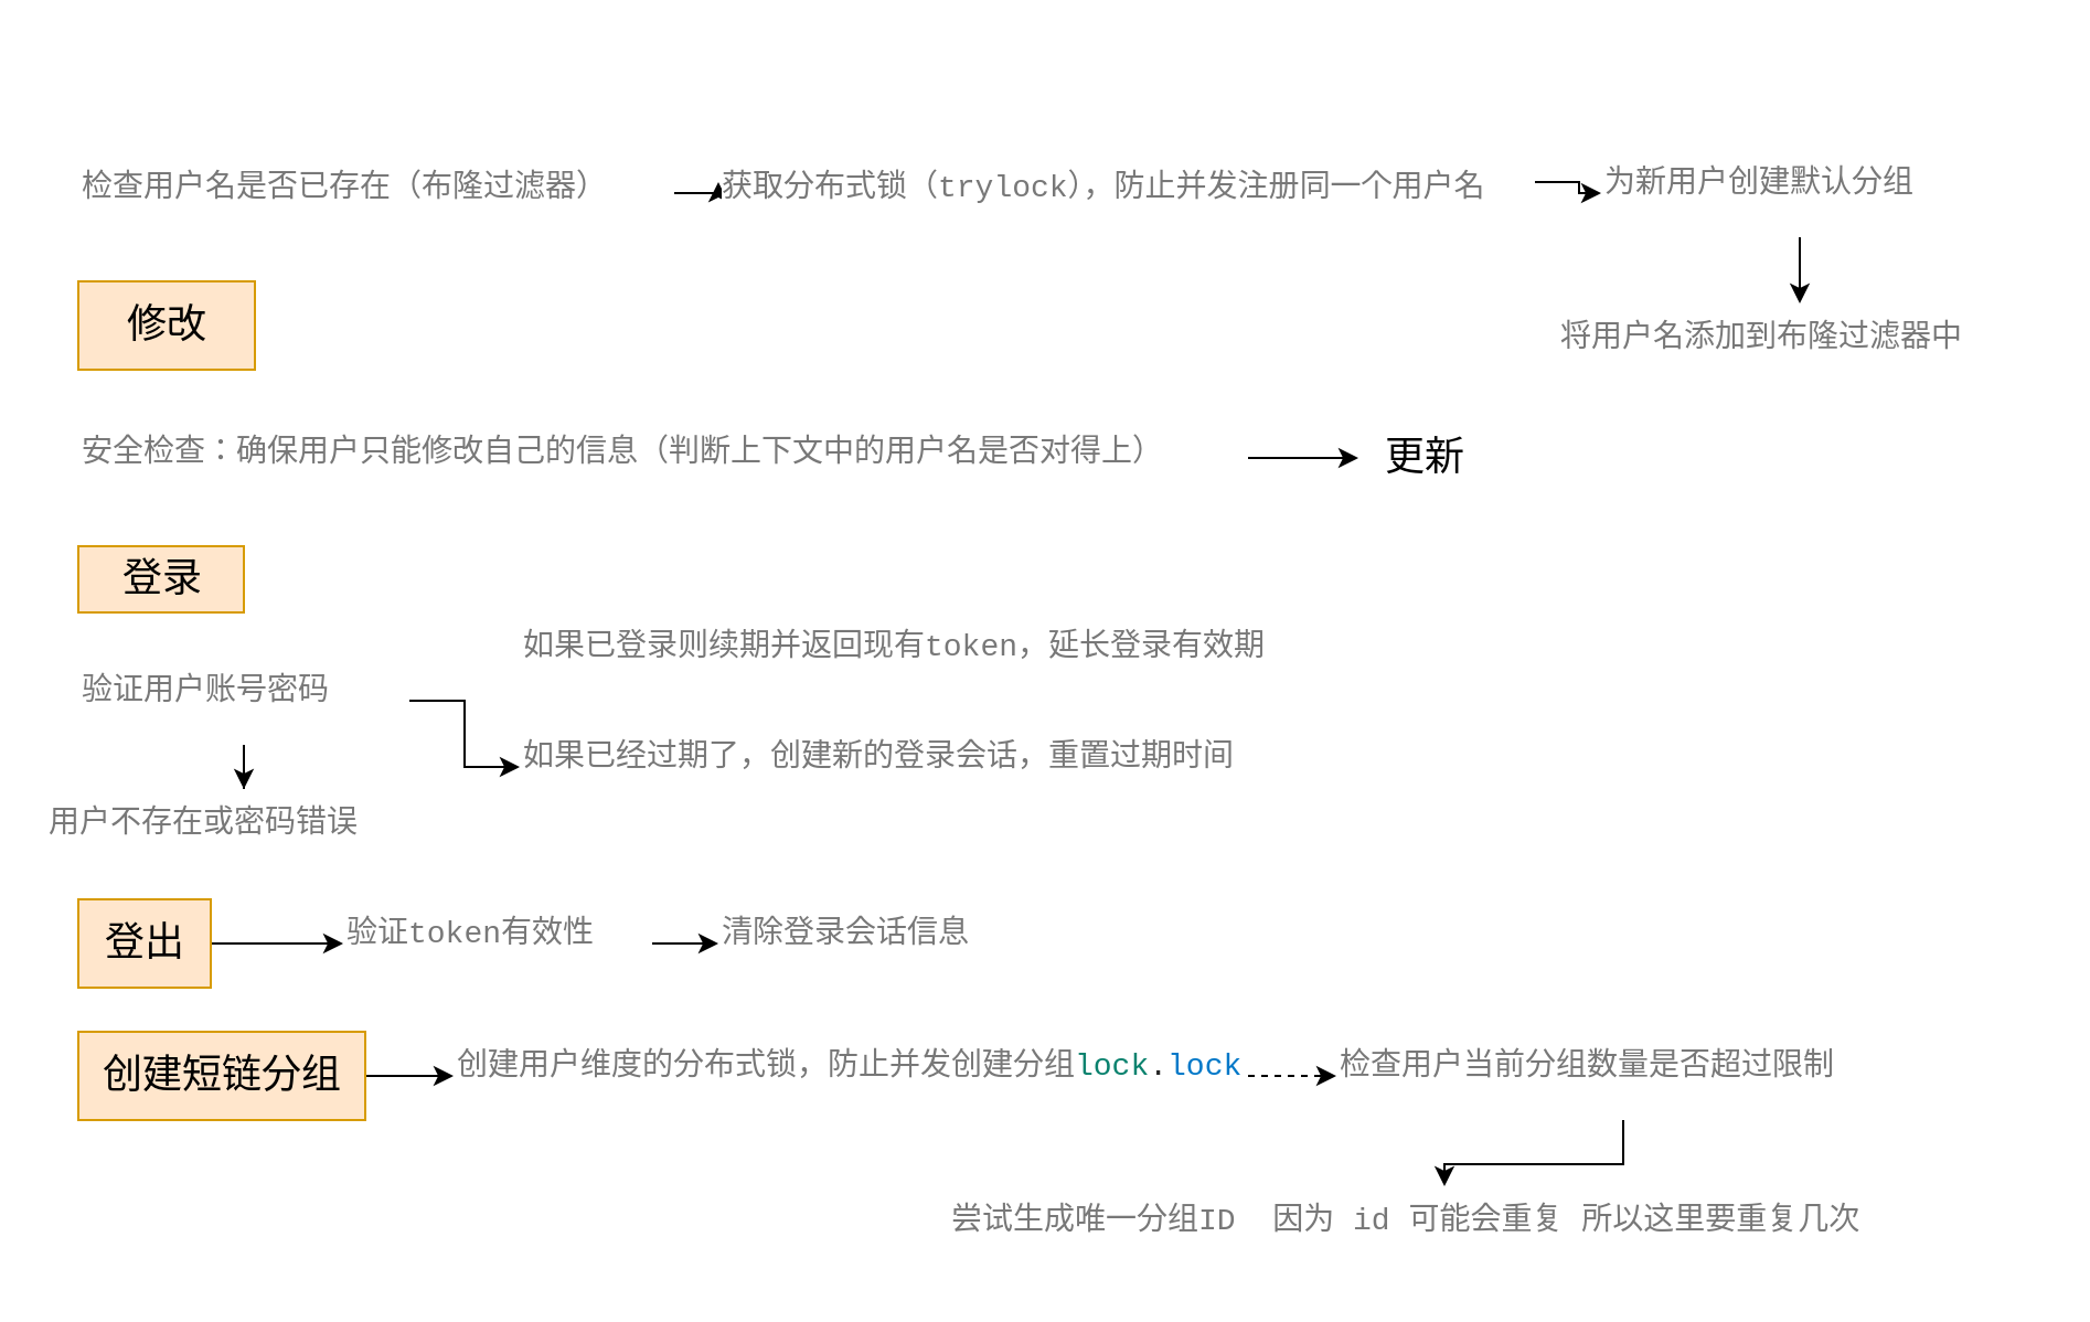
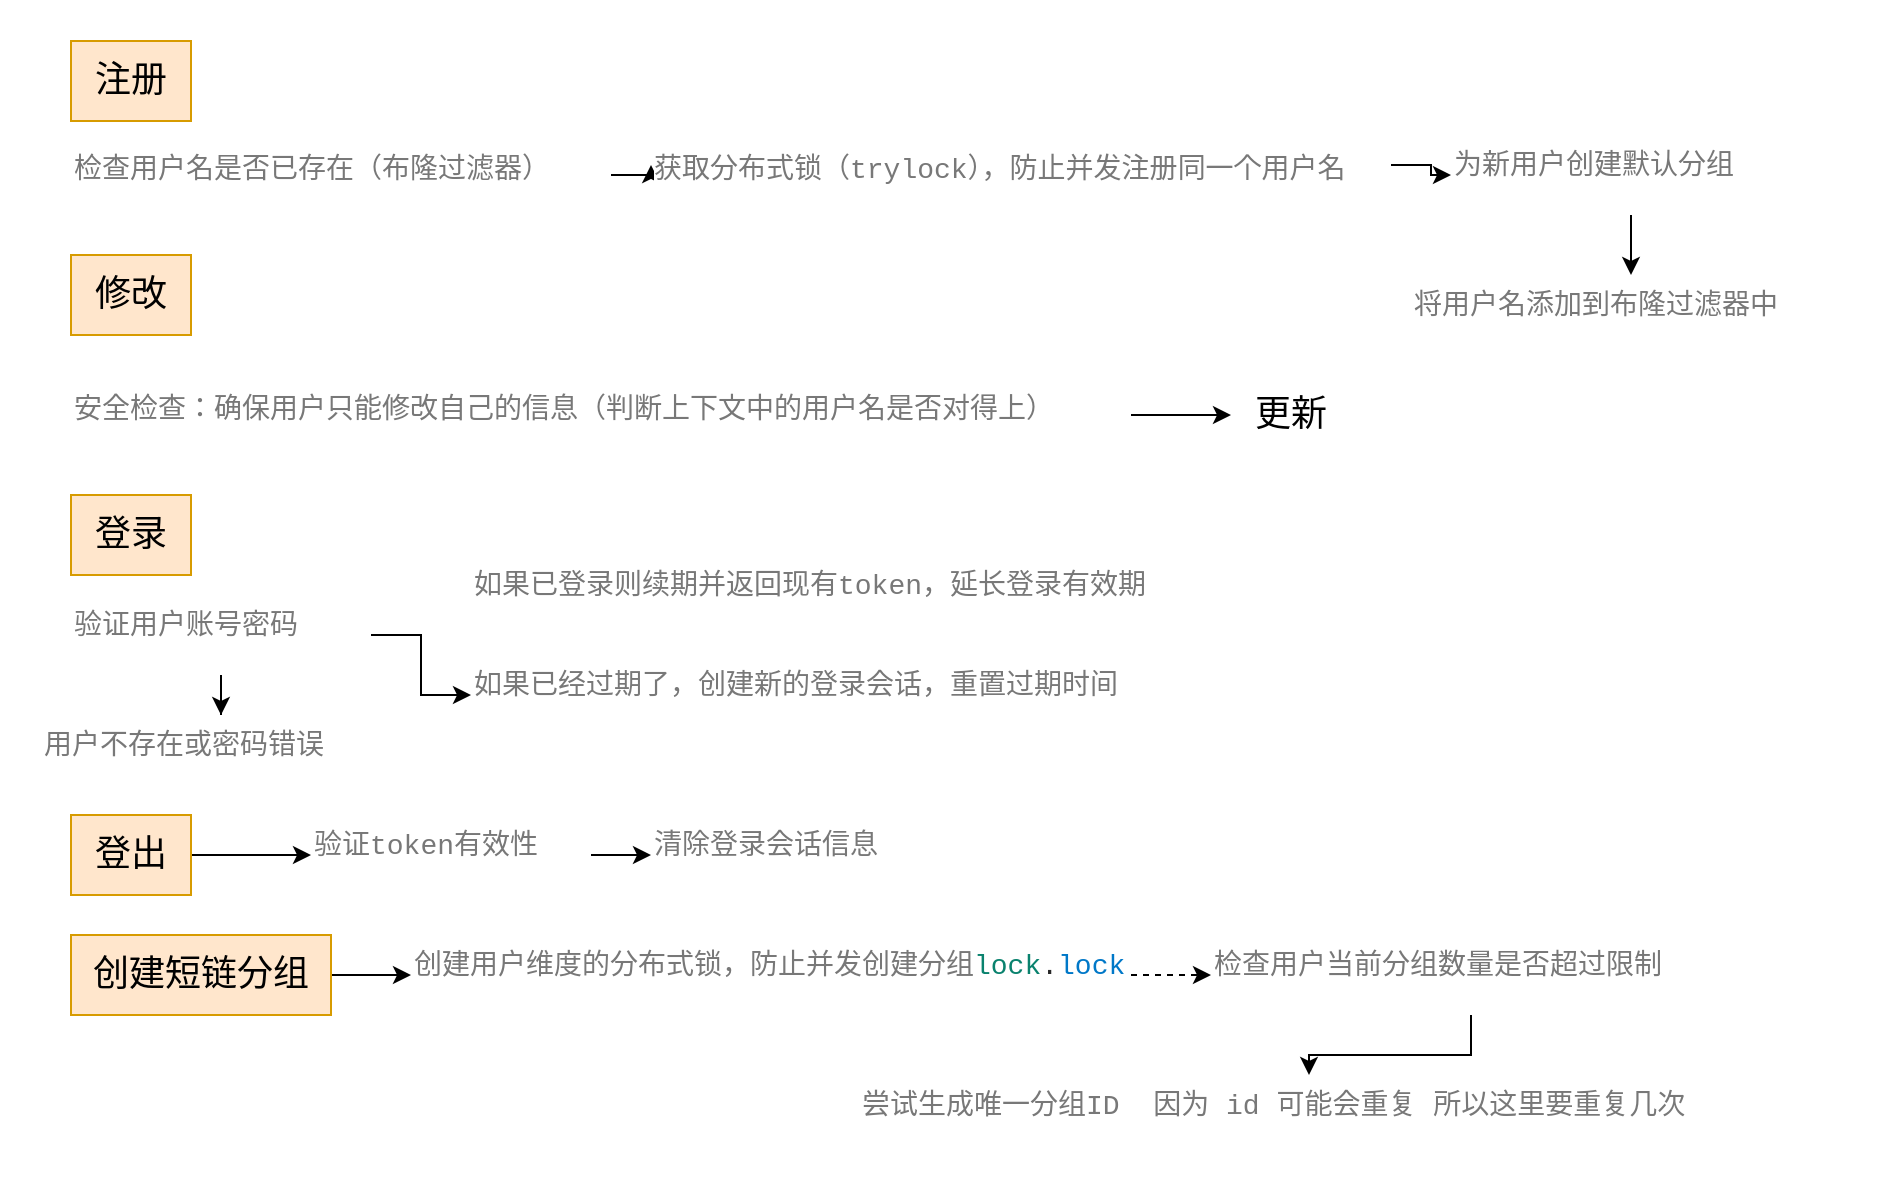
  <mxCell id="0" />
  <mxCell id="1" parent="0" />
+ <mxCell id="2" value="注册" style="text;html=1;align=center;verticalAlign=middle;resizable=0;points=[];autosize=1;strokeColor=#d79b00;fillColor=#ffe6cc;fontSize=18;" vertex="1" parent="1"><mxGeometry x="35" y="20" width="60" height="40" as="geometry" /></mxCell>
  <mxCell id="3" style="edgeStyle=orthogonalEdgeStyle;rounded=0;orthogonalLoop=1;jettySize=auto;html=1;fontSize=18;" edge="1" parent="1" source="4" target="6"><mxGeometry relative="1" as="geometry" /></mxCell>
  <mxCell id="4" value="&lt;div style=&quot;background-color: rgb(255, 255, 255); line-height: 19px;&quot;&gt;&lt;div style=&quot;&quot;&gt;&lt;span style=&quot;color: rgb(120, 120, 120); font-family: Consolas, &amp;quot;Courier New&amp;quot;, monospace; font-size: 14px; font-weight: normal; white-space: pre;&quot;&gt;检查用户名是否已存在（&lt;/span&gt;&lt;font face=&quot;Consolas, Courier New, monospace&quot; color=&quot;#787878&quot;&gt;&lt;span style=&quot;font-size: 14px; white-space: pre;&quot;&gt;布隆过滤器&lt;/span&gt;&lt;/font&gt;&lt;span style=&quot;color: rgb(120, 120, 120); font-family: Consolas, &amp;quot;Courier New&amp;quot;, monospace; font-size: 14px; font-weight: normal; white-space: pre;&quot;&gt;）&lt;/span&gt;&lt;/div&gt;&lt;/div&gt;" style="text;whiteSpace=wrap;html=1;fontSize=18;" vertex="1" parent="1"><mxGeometry x="35" y="67" width="270" height="40" as="geometry" /></mxCell>
  <mxCell id="5" style="edgeStyle=orthogonalEdgeStyle;rounded=0;orthogonalLoop=1;jettySize=auto;html=1;fontSize=18;" edge="1" parent="1" source="6" target="8"><mxGeometry relative="1" as="geometry" /></mxCell>
  <mxCell id="6" value="&lt;div style=&quot;background-color: rgb(255, 255, 255); line-height: 19px;&quot;&gt;&lt;div style=&quot;&quot;&gt;&lt;span style=&quot;color: rgb(120, 120, 120); font-family: Consolas, &amp;quot;Courier New&amp;quot;, monospace; font-size: 14px; font-weight: normal; white-space: pre;&quot;&gt;获取分布式锁（trylock），防止并发注册&lt;/span&gt;&lt;font face=&quot;Consolas, Courier New, monospace&quot; color=&quot;#787878&quot;&gt;&lt;span style=&quot;font-size: 14px; white-space: pre;&quot;&gt;同一个用户名&lt;/span&gt;&lt;/font&gt;&lt;/div&gt;&lt;/div&gt;" style="text;whiteSpace=wrap;html=1;fontSize=18;" vertex="1" parent="1"><mxGeometry x="325" y="67" width="370" height="30" as="geometry" /></mxCell>
  <mxCell id="7" style="edgeStyle=orthogonalEdgeStyle;rounded=0;orthogonalLoop=1;jettySize=auto;html=1;fontSize=18;" edge="1" parent="1" source="8" target="9"><mxGeometry relative="1" as="geometry" /></mxCell>
  <mxCell id="8" value="&lt;div style=&quot;color: #141414;background-color: #ffffff;font-family: Consolas, 'Courier New', monospace;font-weight: normal;font-size: 14px;line-height: 19px;white-space: pre;&quot;&gt;&lt;div&gt;&lt;span style=&quot;color: #787878;&quot;&gt;为新用户创建默认分组&lt;/span&gt;&lt;/div&gt;&lt;/div&gt;" style="text;whiteSpace=wrap;html=1;fontSize=18;" vertex="1" parent="1"><mxGeometry x="725" y="67" width="180" height="40" as="geometry" /></mxCell>
  <mxCell id="9" value="&lt;div style=&quot;color: #141414;background-color: #ffffff;font-family: Consolas, 'Courier New', monospace;font-weight: normal;font-size: 14px;line-height: 19px;white-space: pre;&quot;&gt;&lt;div&gt;&lt;span style=&quot;color: #787878;&quot;&gt;将用户名添加到布隆过滤器中&lt;/span&gt;&lt;/div&gt;&lt;/div&gt;" style="text;whiteSpace=wrap;html=1;fontSize=18;" vertex="1" parent="1"><mxGeometry x="705" y="137" width="220" height="40" as="geometry" /></mxCell>
- <mxCell id="10" value="修改" style="text;html=1;align=center;verticalAlign=middle;resizable=0;points=[];autosize=1;strokeColor=#d79b00;fillColor=#ffe6cc;fontSize=18;" vertex="1" parent="1"><mxGeometry x="35" y="127" width="80" height="40" as="geometry" /></mxCell>
+ <mxCell id="10" value="修改" style="text;html=1;align=center;verticalAlign=middle;resizable=0;points=[];autosize=1;strokeColor=#d79b00;fillColor=#ffe6cc;fontSize=18;" vertex="1" parent="1"><mxGeometry x="35" y="127" width="60" height="40" as="geometry" /></mxCell>
  <mxCell id="11" value="" style="edgeStyle=orthogonalEdgeStyle;rounded=0;orthogonalLoop=1;jettySize=auto;html=1;fontSize=18;" edge="1" parent="1" source="12"><mxGeometry relative="1" as="geometry"><mxPoint x="615" y="207" as="targetPoint" /></mxGeometry></mxCell>
  <mxCell id="12" value="&lt;div style=&quot;background-color: rgb(255, 255, 255); line-height: 19px;&quot;&gt;&lt;div style=&quot;&quot;&gt;&lt;span style=&quot;color: rgb(120, 120, 120); font-family: Consolas, &amp;quot;Courier New&amp;quot;, monospace; font-size: 14px; font-weight: normal; white-space: pre;&quot;&gt;安全检查：确保用户只能修改自己的信息（&lt;/span&gt;&lt;font face=&quot;Consolas, Courier New, monospace&quot; color=&quot;#787878&quot;&gt;&lt;span style=&quot;font-size: 14px; white-space: pre;&quot;&gt;判断上下文中的用户名是否对得上&lt;/span&gt;&lt;/font&gt;&lt;span style=&quot;color: rgb(120, 120, 120); font-family: Consolas, &amp;quot;Courier New&amp;quot;, monospace; font-size: 14px; font-weight: normal; white-space: pre;&quot;&gt;）&lt;/span&gt;&lt;/div&gt;&lt;/div&gt;" style="text;whiteSpace=wrap;html=1;fontSize=18;" vertex="1" parent="1"><mxGeometry x="35" y="187" width="530" height="40" as="geometry" /></mxCell>
  <mxCell id="13" value="更新" style="text;html=1;align=center;verticalAlign=middle;resizable=0;points=[];autosize=1;strokeColor=none;fillColor=none;fontSize=18;" vertex="1" parent="1"><mxGeometry x="615" y="187" width="60" height="40" as="geometry" /></mxCell>
- <mxCell id="14" value="登录" style="text;html=1;align=center;verticalAlign=middle;resizable=0;points=[];autosize=1;strokeColor=#d79b00;fillColor=#ffe6cc;fontSize=18;" vertex="1" parent="1"><mxGeometry x="35" y="247" width="75" height="30" as="geometry" /></mxCell>
+ <mxCell id="14" value="登录" style="text;html=1;align=center;verticalAlign=middle;resizable=0;points=[];autosize=1;strokeColor=#d79b00;fillColor=#ffe6cc;fontSize=18;" vertex="1" parent="1"><mxGeometry x="35" y="247" width="60" height="40" as="geometry" /></mxCell>
  <mxCell id="15" style="edgeStyle=orthogonalEdgeStyle;rounded=0;orthogonalLoop=1;jettySize=auto;html=1;fontSize=18;" edge="1" parent="1" source="17" target="18"><mxGeometry relative="1" as="geometry" /></mxCell>
  <mxCell id="16" style="edgeStyle=orthogonalEdgeStyle;rounded=0;orthogonalLoop=1;jettySize=auto;html=1;fontSize=18;" edge="1" parent="1" source="17" target="20"><mxGeometry relative="1" as="geometry" /></mxCell>
  <mxCell id="17" value="&lt;div style=&quot;color: #141414;background-color: #ffffff;font-family: Consolas, 'Courier New', monospace;font-weight: normal;font-size: 14px;line-height: 19px;white-space: pre;&quot;&gt;&lt;div&gt;&lt;span style=&quot;color: #787878;&quot;&gt;验证用户账号密码&lt;/span&gt;&lt;/div&gt;&lt;/div&gt;" style="text;whiteSpace=wrap;html=1;fontSize=18;" vertex="1" parent="1"><mxGeometry x="35" y="297" width="150" height="40" as="geometry" /></mxCell>
  <mxCell id="18" value="&lt;div style=&quot;color: #141414;background-color: #ffffff;font-family: Consolas, 'Courier New', monospace;font-weight: normal;font-size: 14px;line-height: 19px;white-space: pre;&quot;&gt;&lt;div&gt;&lt;span style=&quot;color: #787878;&quot;&gt;用户不存在或密码错误&lt;/span&gt;&lt;/div&gt;&lt;/div&gt;" style="text;whiteSpace=wrap;html=1;fontSize=18;" vertex="1" parent="1"><mxGeometry x="20" y="357" width="180" height="40" as="geometry" /></mxCell>
  <mxCell id="19" value="&lt;div style=&quot;color: #141414;background-color: #ffffff;font-family: Consolas, 'Courier New', monospace;font-weight: normal;font-size: 14px;line-height: 19px;white-space: pre;&quot;&gt;&lt;div&gt;&lt;span style=&quot;color: #787878;&quot;&gt;如果已登录则续期并返回现有token，&lt;/span&gt;&lt;span style=&quot;color: rgb(120, 120, 120);&quot;&gt;延长登录有效期&lt;/span&gt;&lt;/div&gt;&lt;/div&gt;" style="text;whiteSpace=wrap;html=1;fontSize=18;" vertex="1" parent="1"><mxGeometry x="235" y="277" width="370" height="30" as="geometry" /></mxCell>
  <mxCell id="20" value="&lt;div style=&quot;color: #141414;background-color: #ffffff;font-family: Consolas, 'Courier New', monospace;font-weight: normal;font-size: 14px;line-height: 19px;white-space: pre;&quot;&gt;&lt;div&gt;&lt;span style=&quot;color: #787878;&quot;&gt;如果已经过期了，创建新的登录会话，&lt;/span&gt;&lt;span style=&quot;color: rgb(120, 120, 120);&quot;&gt;重置过期时间&lt;/span&gt;&lt;/div&gt;&lt;/div&gt;" style="text;whiteSpace=wrap;html=1;fontSize=18;" vertex="1" parent="1"><mxGeometry x="235" y="327" width="260" height="40" as="geometry" /></mxCell>
  <mxCell id="21" value="" style="edgeStyle=orthogonalEdgeStyle;rounded=0;orthogonalLoop=1;jettySize=auto;html=1;fontSize=18;" edge="1" parent="1" source="22" target="24"><mxGeometry relative="1" as="geometry" /></mxCell>
  <mxCell id="22" value="登出" style="text;html=1;align=center;verticalAlign=middle;resizable=0;points=[];autosize=1;strokeColor=#d79b00;fillColor=#ffe6cc;fontSize=18;" vertex="1" parent="1"><mxGeometry x="35" y="407" width="60" height="40" as="geometry" /></mxCell>
  <mxCell id="23" value="" style="edgeStyle=orthogonalEdgeStyle;rounded=0;orthogonalLoop=1;jettySize=auto;html=1;fontSize=18;" edge="1" parent="1" source="24" target="25"><mxGeometry relative="1" as="geometry" /></mxCell>
  <mxCell id="24" value="&lt;div style=&quot;color: #141414;background-color: #ffffff;font-family: Consolas, 'Courier New', monospace;font-weight: normal;font-size: 14px;line-height: 19px;white-space: pre;&quot;&gt;&lt;div&gt;&lt;span style=&quot;color: #787878;&quot;&gt;验证token有效性&lt;/span&gt;&lt;/div&gt;&lt;/div&gt;" style="text;whiteSpace=wrap;html=1;fontSize=18;" vertex="1" parent="1"><mxGeometry x="155" y="407" width="140" height="40" as="geometry" /></mxCell>
  <mxCell id="25" value="&lt;div style=&quot;color: #141414;background-color: #ffffff;font-family: Consolas, 'Courier New', monospace;font-weight: normal;font-size: 14px;line-height: 19px;white-space: pre;&quot;&gt;&lt;div&gt;&lt;span style=&quot;color: #787878;&quot;&gt;清除登录会话信息&lt;/span&gt;&lt;/div&gt;&lt;/div&gt;" style="text;whiteSpace=wrap;html=1;fontSize=18;" vertex="1" parent="1"><mxGeometry x="325" y="407" width="150" height="40" as="geometry" /></mxCell>
  <mxCell id="26" style="edgeStyle=orthogonalEdgeStyle;rounded=0;orthogonalLoop=1;jettySize=auto;html=1;fontSize=18;" edge="1" parent="1" source="27" target="29"><mxGeometry relative="1" as="geometry" /></mxCell>
  <mxCell id="27" value="创建短链分组" style="text;html=1;align=center;verticalAlign=middle;resizable=0;points=[];autosize=1;strokeColor=#d79b00;fillColor=#ffe6cc;fontSize=18;" vertex="1" parent="1"><mxGeometry x="35" y="467" width="130" height="40" as="geometry" /></mxCell>
  <mxCell id="28" value="" style="edgeStyle=orthogonalEdgeStyle;rounded=0;orthogonalLoop=1;jettySize=auto;html=1;fontSize=18;dashed=1;" edge="1" parent="1" source="29" target="31"><mxGeometry relative="1" as="geometry" /></mxCell>
  <mxCell id="29" value="&lt;div style=&quot;color: #141414;background-color: #ffffff;font-family: Consolas, 'Courier New', monospace;font-weight: normal;font-size: 14px;line-height: 19px;white-space: pre;&quot;&gt;&lt;div&gt;&lt;span style=&quot;color: #787878;&quot;&gt;创建用户维度的分布式锁，防止并发创建分组&lt;/span&gt;&lt;span style=&quot;color: rgb(10, 130, 110);&quot;&gt;lock&lt;/span&gt;&lt;span style=&quot;color: rgb(40, 40, 40);&quot;&gt;.&lt;/span&gt;&lt;span style=&quot;color: rgb(0, 120, 200);&quot;&gt;lock&lt;/span&gt;&lt;/div&gt;&lt;/div&gt;" style="text;whiteSpace=wrap;html=1;fontSize=18;" vertex="1" parent="1"><mxGeometry x="205" y="467" width="360" height="40" as="geometry" /></mxCell>
  <mxCell id="30" value="" style="edgeStyle=orthogonalEdgeStyle;rounded=0;orthogonalLoop=1;jettySize=auto;html=1;fontSize=18;" edge="1" parent="1" source="31" target="32"><mxGeometry relative="1" as="geometry" /></mxCell>
  <mxCell id="31" value="&lt;div style=&quot;color: #141414;background-color: #ffffff;font-family: Consolas, 'Courier New', monospace;font-weight: normal;font-size: 14px;line-height: 19px;white-space: pre;&quot;&gt;&lt;div&gt;&lt;span style=&quot;color: #787878;&quot;&gt;检查用户当前分组数量是否超过限制&lt;/span&gt;&lt;/div&gt;&lt;/div&gt;" style="text;whiteSpace=wrap;html=1;fontSize=18;" vertex="1" parent="1"><mxGeometry x="605" y="467" width="260" height="40" as="geometry" /></mxCell>
  <mxCell id="32" value="&lt;div style=&quot;color: #141414;background-color: #ffffff;font-family: Consolas, 'Courier New', monospace;font-weight: normal;font-size: 14px;line-height: 19px;white-space: pre;&quot;&gt;&lt;div&gt;&lt;span style=&quot;color: #787878;&quot;&gt;尝试生成唯一分组ID &amp;nbsp;因为 id 可能会重复 所以这里要重复几次&lt;/span&gt;&lt;/div&gt;&lt;/div&gt;" style="text;whiteSpace=wrap;html=1;fontSize=18;" vertex="1" parent="1"><mxGeometry x="429" y="537" width="450" height="40" as="geometry" /></mxCell>
